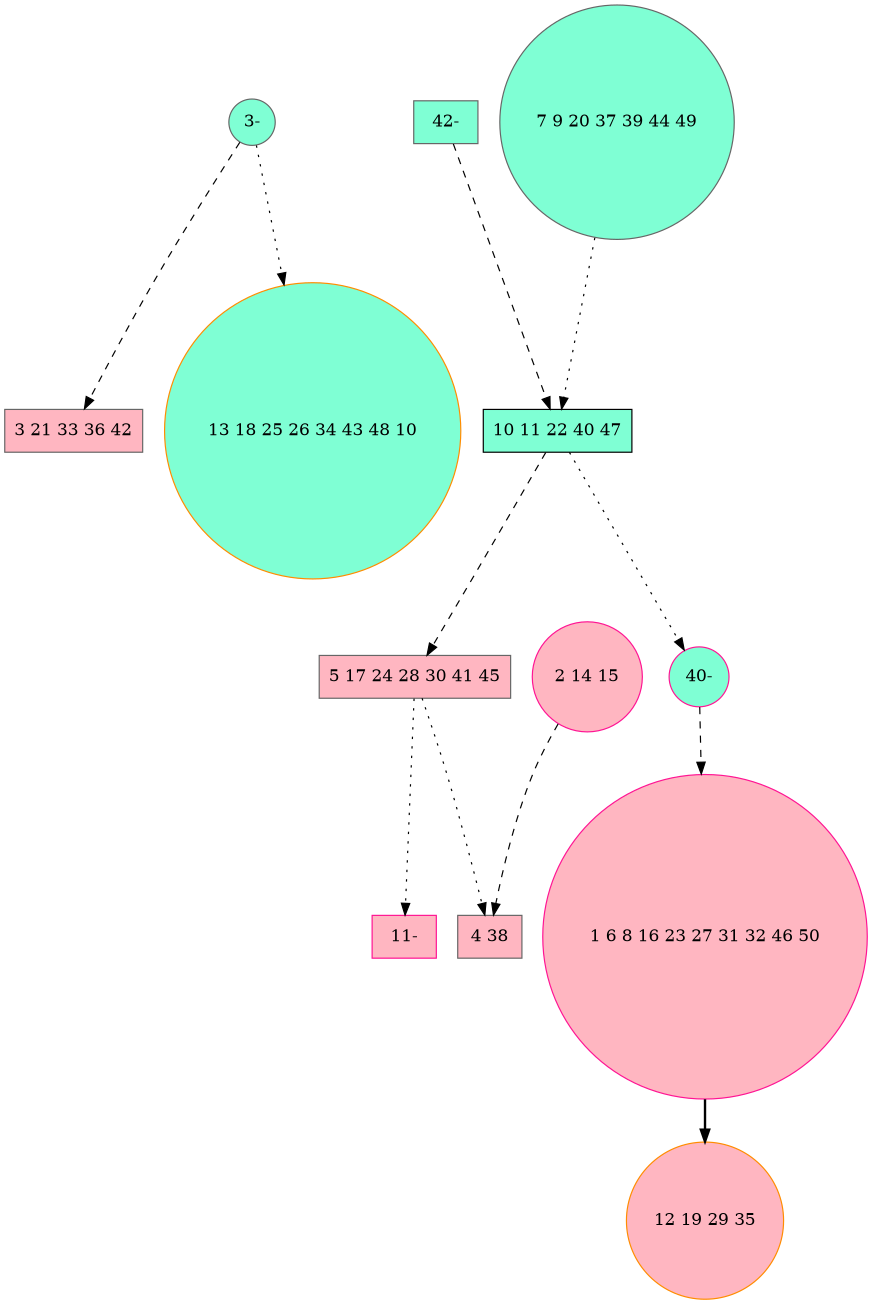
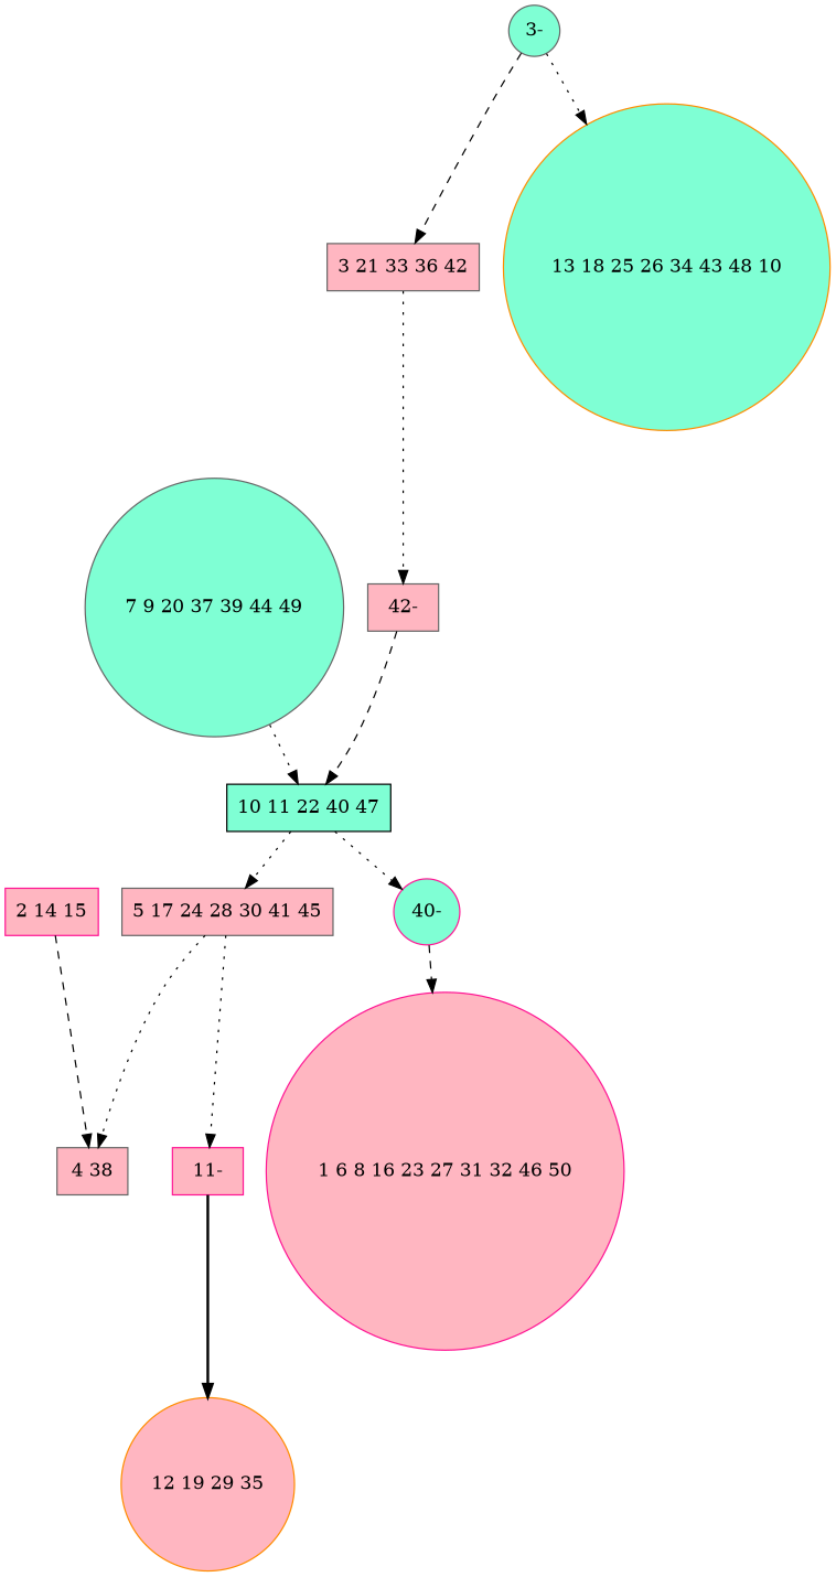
  digraph {
    node [color=gray40 fillcolor=lightpink shape=circle style=filled]
    edge [style=dotted]
    n1 [label="3 21 33 36 42" shape=box]
-   n2 [fillcolor=aquamarine label="42-" shape=box]
+   n2 [label="42-" shape=box]
    n3 [color=black fillcolor=aquamarine label="10 11 22 40 47" shape=box]
    n4 [fillcolor=aquamarine label="3-"]
    n5 [color=darkorange fillcolor=aquamarine label="13 18 25 26 34 43 48 10"]
    n6 [label="5 17 24 28 30 41 45" shape=box]
    n7 [color=deeppink fillcolor=aquamarine label="40-"]
    n8 [label="4 38" shape=box]
    n9 [color=deeppink label="11-" shape=box]
    n10 [color=deeppink label="1 6 8 16 23 27 31 32 46 50"]
    n11 [fillcolor=aquamarine label="7 9 20 37 39 44 49"]
    n12 [color=darkorange label="12 19 29 35"]
-   n13 [color=deeppink label="2 14 15"]
+   n13 [color=deeppink label="2 14 15" shape=box]
+   n1 -> n2
    n2 -> n3 [style=dashed]
-   n3 -> n6 [style=dashed]
+   n3 -> n6
    n3 -> n7
    n4 -> n1 [style=dashed]
    n4 -> n5
    n6 -> n8
    n6 -> n9
    n7 -> n10 [style=dashed]
-   n10 -> n12 [style=bold]
+   n9 -> n12 [style=bold]
    n11 -> n3
    n13 -> n8 [style=dashed]
  }
